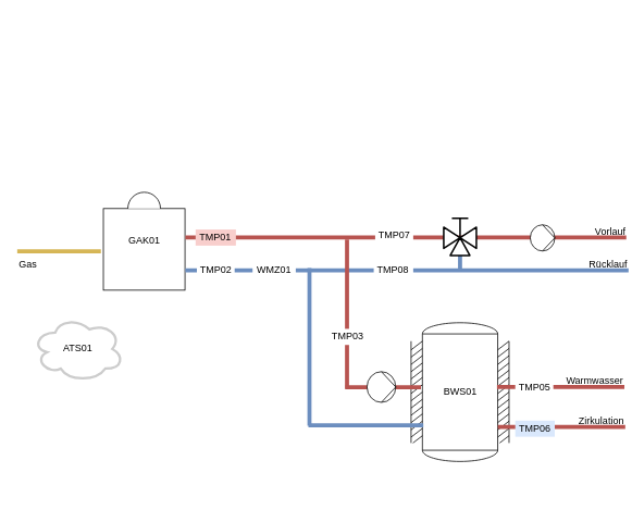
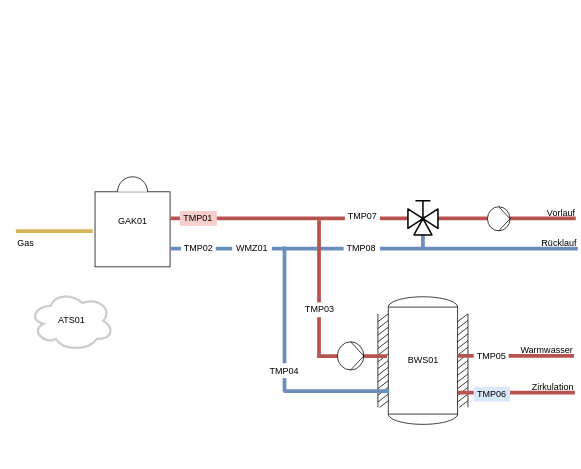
  <mxCell id="0" />
  <mxCell id="1" parent="0" />
  <mxCell id="2" value="GAK01" style="verticalLabelPosition=middle;outlineConnect=0;align=center;dashed=0;html=1;verticalAlign=middle;shape=mxgraph.pid.misc.boiler_(dome);labelPosition=center;" parent="1" vertex="1"><mxGeometry x="126" y="235.12" width="100" height="120" as="geometry" /></mxCell>
  <mxCell id="3" value="Rücklauf" style="verticalLabelPosition=middle;align=right;dashed=0;html=1;verticalAlign=bottom;shape=mxgraph.pid.piping.flange;pointerEvents=1;rotation=90;fillColor=#dae8fc;strokeColor=#6c8ebf;strokeWidth=5;horizontal=0;labelPosition=center;" parent="1" vertex="1"><mxGeometry x="495.44" y="59.43" width="5" height="542.88" as="geometry" /></mxCell>
  <mxCell id="4" value="Gas" style="verticalLabelPosition=bottom;align=left;dashed=0;html=1;verticalAlign=top;shape=mxgraph.pid.piping.flange;pointerEvents=1;strokeWidth=5;direction=south;fillColor=#fff2cc;strokeColor=#d6b656;" parent="1" vertex="1"><mxGeometry x="20.5" y="305.12" width="102.5" height="5" as="geometry" /></mxCell>
  <mxCell id="5" value="ATS01" style="ellipse;shape=cloud;whiteSpace=wrap;html=1;strokeWidth=3;strokeColor=#CCCCCC;" parent="1" vertex="1"><mxGeometry x="39" y="387.13" width="111.88" height="80" as="geometry" /></mxCell>
  <mxCell id="6" value="Vorlauf&lt;br&gt;" style="verticalLabelPosition=middle;align=right;dashed=0;html=1;verticalAlign=bottom;shape=mxgraph.pid.piping.flange;pointerEvents=1;rotation=90;fillColor=#f8cecc;strokeColor=#b85450;strokeWidth=5;horizontal=0;labelPosition=center;" parent="1" vertex="1"><mxGeometry x="494.07" y="20.55" width="5" height="540.13" as="geometry" /></mxCell>
  <mxCell id="7" value="" style="verticalLabelPosition=bottom;align=right;dashed=0;html=1;verticalAlign=top;shape=mxgraph.pid.piping.flange;pointerEvents=1;rotation=-90;fillColor=#dae8fc;strokeColor=#6c8ebf;strokeWidth=5;direction=south;" parent="1" vertex="1"><mxGeometry x="281.88" y="422.25" width="193.26" height="5" as="geometry" /></mxCell>
  <mxCell id="8" value="WMZ01" style="rounded=0;whiteSpace=wrap;html=1;strokeWidth=1;strokeColor=none;" parent="1" vertex="1"><mxGeometry x="308.82" y="321" width="52.88" height="19.75" as="geometry" /></mxCell>
+ <mxCell id="9" value="TMP04" style="rounded=0;whiteSpace=wrap;html=1;strokeWidth=1;strokeColor=none;" parent="1" vertex="1"><mxGeometry x="353.83" y="483.63" width="49.37" height="19.75" as="geometry" /></mxCell>
  <mxCell id="10" value="TMP01" style="rounded=0;whiteSpace=wrap;html=1;strokeWidth=1;strokeColor=none;fillColor=#f8cecc;" parent="1" vertex="1"><mxGeometry x="239" y="280.74" width="49.37" height="19.75" as="geometry" /></mxCell>
  <mxCell id="11" value="TMP02" style="rounded=0;whiteSpace=wrap;html=1;strokeWidth=1;strokeColor=none;" parent="1" vertex="1"><mxGeometry x="240.56" y="321" width="46.25" height="19.75" as="geometry" /></mxCell>
  <mxCell id="12" value="BWS01" style="shape=mxgraph.pid.vessels.vessel_(dished_ends,_thermal_insulation);html=1;pointerEvents=1;align=center;verticalLabelPosition=middle;verticalAlign=middle;dashed=0;labelPosition=center;" parent="1" vertex="1"><mxGeometry x="503" y="395" width="120" height="170" as="geometry" /></mxCell>
  <mxCell id="13" value="Warmwasser" style="verticalLabelPosition=middle;align=right;dashed=0;html=1;verticalAlign=bottom;shape=mxgraph.pid.piping.flange;pointerEvents=1;rotation=90;fillColor=#f8cecc;strokeColor=#b85450;strokeWidth=5;labelPosition=center;horizontal=0;" vertex="1" parent="1"><mxGeometry x="683.8" y="395.72" width="5" height="156.08" as="geometry" /></mxCell>
  <mxCell id="14" value="Zirkulation" style="verticalLabelPosition=middle;align=right;dashed=0;html=1;verticalAlign=bottom;shape=mxgraph.pid.piping.flange;pointerEvents=1;rotation=90;fillColor=#f8cecc;strokeColor=#b85450;strokeWidth=5;labelPosition=center;horizontal=0;" vertex="1" parent="1"><mxGeometry x="684.85" y="444.75" width="5" height="156.08" as="geometry" /></mxCell>
  <mxCell id="15" value="TMP05" style="rounded=0;whiteSpace=wrap;html=1;strokeWidth=1;strokeColor=none;" parent="1" vertex="1"><mxGeometry x="630.62" y="463.88" width="46.63" height="19.75" as="geometry" /></mxCell>
  <mxCell id="16" value="TMP06" style="rounded=0;whiteSpace=wrap;html=1;strokeWidth=1;strokeColor=none;fillColor=#dae8fc;" parent="1" vertex="1"><mxGeometry x="630.62" y="515" width="48.38" height="19.75" as="geometry" /></mxCell>
  <mxCell id="17" value="" style="verticalLabelPosition=middle;align=right;dashed=0;html=1;verticalAlign=bottom;shape=mxgraph.pid.piping.flange;pointerEvents=1;rotation=90;fillColor=#f8cecc;strokeColor=#b85450;strokeWidth=5;labelPosition=center;horizontal=0;" vertex="1" parent="1"><mxGeometry x="466.34" y="427.78" width="5" height="92.52" as="geometry" /></mxCell>
  <mxCell id="18" value="" style="verticalLabelPosition=bottom;align=right;dashed=0;html=1;verticalAlign=top;shape=mxgraph.pid.piping.flange;pointerEvents=1;rotation=-90;fillColor=#f8cecc;strokeColor=#b85450;strokeWidth=5;direction=south;" vertex="1" parent="1"><mxGeometry x="332.88" y="382.13" width="183.25" height="5" as="geometry" /></mxCell>
  <mxCell id="19" value="" style="verticalLabelPosition=middle;align=right;dashed=0;html=1;verticalAlign=bottom;shape=mxgraph.pid.piping.flange;pointerEvents=1;rotation=90;fillColor=#dae8fc;strokeColor=#6c8ebf;strokeWidth=5;horizontal=0;labelPosition=center;" vertex="1" parent="1"><mxGeometry x="445.1" y="450.48" width="5" height="140.78" as="geometry" /></mxCell>
  <mxCell id="20" value="TMP03" style="rounded=0;whiteSpace=wrap;html=1;strokeWidth=1;strokeColor=none;" parent="1" vertex="1"><mxGeometry x="400.73" y="402.5" width="49.37" height="19.75" as="geometry" /></mxCell>
  <mxCell id="21" value="" style="verticalLabelPosition=bottom;align=center;dashed=0;html=1;verticalAlign=top;shape=mxgraph.pid.piping.flange;pointerEvents=1;rotation=0;fillColor=#dae8fc;strokeColor=#6c8ebf;strokeWidth=5;" parent="1" vertex="1"><mxGeometry x="560.5" y="295" width="5" height="37.63" as="geometry" /></mxCell>
  <mxCell id="22" value="" style="verticalLabelPosition=bottom;align=center;html=1;verticalAlign=top;pointerEvents=1;dashed=0;shape=mxgraph.pid2valves.valve;valveType=threeWay;actuator=man;strokeColor=#000000;strokeWidth=2;rotation=0;" parent="1" vertex="1"><mxGeometry x="543" y="260.62" width="40" height="52" as="geometry" /></mxCell>
  <mxCell id="23" value="TMP07" style="rounded=0;whiteSpace=wrap;html=1;strokeWidth=1;strokeColor=none;" vertex="1" parent="1"><mxGeometry x="459" y="278.38" width="46.63" height="19.75" as="geometry" /></mxCell>
  <mxCell id="24" value="TMP08" style="rounded=0;whiteSpace=wrap;html=1;strokeWidth=1;strokeColor=none;" vertex="1" parent="1"><mxGeometry x="457.25" y="321" width="48.38" height="19.75" as="geometry" /></mxCell>
  <mxCell id="25" value="" style="shape=mxgraph.pid.pumps_-_iso.pump_(liquid);html=1;pointerEvents=1;align=center;verticalLabelPosition=bottom;verticalAlign=top;dashed=0;" vertex="1" parent="1"><mxGeometry x="649" y="275" width="30" height="32.07" as="geometry" /></mxCell>
  <mxCell id="26" value="" style="shape=mxgraph.pid.pumps_-_iso.pump_(liquid);html=1;pointerEvents=1;align=center;verticalLabelPosition=bottom;verticalAlign=top;dashed=0;" vertex="1" parent="1"><mxGeometry x="449" y="455" width="35.19" height="37.57" as="geometry" /></mxCell>
